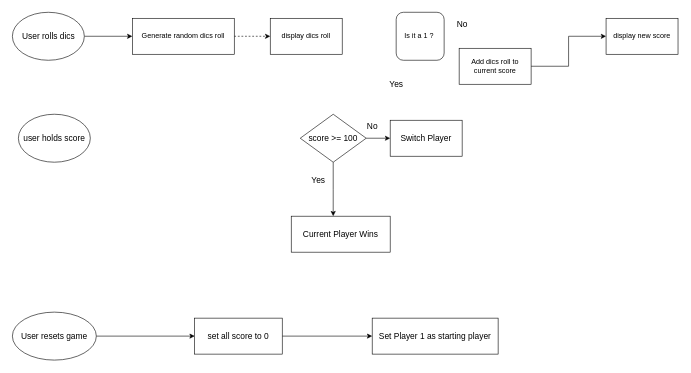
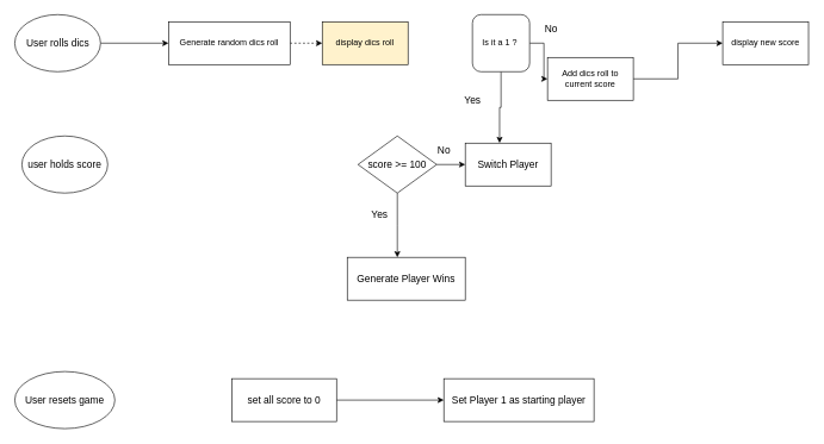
  <mxCell id="0" value="" />
  <mxCell id="1" parent="0" />
  <mxCell id="2" style="edgeStyle=orthogonalEdgeStyle;rounded=0;orthogonalLoop=1;jettySize=auto;html=1;entryX=0;entryY=0.5;entryDx=0;entryDy=0;" edge="1" parent="1" source="3" target="5"><mxGeometry relative="1" as="geometry" /></mxCell>
  <mxCell id="3" value="" style="ellipse;whiteSpace=wrap;html=1;fontSize=14;fontStyle=2" vertex="1" parent="1"><mxGeometry x="20" y="20" width="120" height="80" as="geometry" /></mxCell>
  <mxCell id="4" style="edgeStyle=orthogonalEdgeStyle;rounded=0;orthogonalLoop=1;jettySize=auto;html=1;entryX=0;entryY=0.5;entryDx=0;entryDy=0;dashed=1;" edge="1" parent="1" source="5" target="6"><mxGeometry relative="1" as="geometry" /></mxCell>
- <mxCell id="5" value="Generate random dics roll" style="rounded=0;whiteSpace=wrap;html=1;" vertex="1" parent="1"><mxGeometry x="220" y="30" width="170" height="60" as="geometry" /></mxCell>
- <mxCell id="6" value="display dics roll" style="rounded=0;whiteSpace=wrap;html=1;" vertex="1" parent="1"><mxGeometry x="450" y="30" width="120" height="60" as="geometry" /></mxCell>
+ <mxCell id="5" value="Generate random dics roll" style="rounded=0;whiteSpace=wrap;html=1;" vertex="1" parent="1"><mxGeometry x="235" y="30" width="170" height="60" as="geometry" /></mxCell>
+ <mxCell id="6" value="display dics roll" style="rounded=0;whiteSpace=wrap;html=1;fillColor=#fff2cc;" vertex="1" parent="1"><mxGeometry x="450" y="30" width="120" height="60" as="geometry" /></mxCell>
+ <mxCell id="7" style="edgeStyle=orthogonalEdgeStyle;rounded=0;orthogonalLoop=1;jettySize=auto;html=1;exitX=1;exitY=0.5;exitDx=0;exitDy=0;entryX=0;entryY=0.5;entryDx=0;entryDy=0;" edge="1" parent="1" source="9" target="11"><mxGeometry relative="1" as="geometry" /></mxCell>
+ <mxCell id="8" style="edgeStyle=orthogonalEdgeStyle;rounded=0;orthogonalLoop=1;jettySize=auto;html=1;exitX=0.5;exitY=1;exitDx=0;exitDy=0;entryX=0.4;entryY=-0.003;entryDx=0;entryDy=0;entryPerimeter=0;" edge="1" parent="1" source="9" target="18"><mxGeometry relative="1" as="geometry"><mxPoint x="710" y="160" as="targetPoint" /></mxGeometry></mxCell>
  <mxCell id="9" value="Is it a 1 ?&amp;nbsp;" style="whiteSpace=wrap;html=1;rounded=1;" vertex="1" parent="1"><mxGeometry x="660" y="20" width="80" height="80" as="geometry" /></mxCell>
  <mxCell id="10" style="edgeStyle=orthogonalEdgeStyle;rounded=0;orthogonalLoop=1;jettySize=auto;html=1;exitX=1;exitY=0.5;exitDx=0;exitDy=0;entryX=0;entryY=0.5;entryDx=0;entryDy=0;" edge="1" parent="1" source="11" target="12"><mxGeometry relative="1" as="geometry" /></mxCell>
  <mxCell id="11" value="Add dics roll to current score" style="rounded=0;whiteSpace=wrap;html=1;" vertex="1" parent="1"><mxGeometry x="765" y="80" width="120" height="60" as="geometry" /></mxCell>
  <mxCell id="12" value="display new score" style="rounded=0;whiteSpace=wrap;html=1;" vertex="1" parent="1"><mxGeometry x="1010" y="30" width="120" height="60" as="geometry" /></mxCell>
  <mxCell id="13" value="User rolls dics" style="text;html=1;resizable=0;autosize=1;align=center;verticalAlign=middle;points=[];fillColor=none;strokeColor=none;rounded=0;fontSize=14;" vertex="1" parent="1"><mxGeometry x="25" y="45" width="110" height="30" as="geometry" /></mxCell>
  <mxCell id="14" value="user holds score" style="ellipse;whiteSpace=wrap;html=1;fontSize=14;" vertex="1" parent="1"><mxGeometry x="30" y="190" width="120" height="80" as="geometry" /></mxCell>
  <mxCell id="15" style="edgeStyle=orthogonalEdgeStyle;rounded=0;orthogonalLoop=1;jettySize=auto;html=1;entryX=0;entryY=0.5;entryDx=0;entryDy=0;fontSize=14;" edge="1" parent="1" source="17" target="18"><mxGeometry relative="1" as="geometry" /></mxCell>
  <mxCell id="16" style="edgeStyle=orthogonalEdgeStyle;rounded=0;orthogonalLoop=1;jettySize=auto;html=1;exitX=0.5;exitY=1;exitDx=0;exitDy=0;fontSize=14;" edge="1" parent="1" source="17"><mxGeometry relative="1" as="geometry"><mxPoint x="555" y="360" as="targetPoint" /></mxGeometry></mxCell>
  <mxCell id="17" value="score &amp;gt;= 100" style="rhombus;whiteSpace=wrap;html=1;fontSize=14;" vertex="1" parent="1"><mxGeometry x="500" y="190" width="110" height="80" as="geometry" /></mxCell>
  <mxCell id="18" value="Switch Player" style="rounded=0;whiteSpace=wrap;html=1;fontSize=14;" vertex="1" parent="1"><mxGeometry x="650" y="200" width="120" height="60" as="geometry" /></mxCell>
  <mxCell id="19" value="No" style="text;html=1;resizable=0;autosize=1;align=center;verticalAlign=middle;points=[];fillColor=none;strokeColor=none;rounded=0;fontSize=14;" vertex="1" parent="1"><mxGeometry x="750" y="25" width="40" height="30" as="geometry" /></mxCell>
  <mxCell id="20" value="Yes" style="text;html=1;resizable=0;autosize=1;align=center;verticalAlign=middle;points=[];fillColor=none;strokeColor=none;rounded=0;fontSize=14;" vertex="1" parent="1"><mxGeometry x="635" y="125" width="50" height="30" as="geometry" /></mxCell>
  <mxCell id="21" value="No" style="text;html=1;resizable=0;autosize=1;align=center;verticalAlign=middle;points=[];fillColor=none;strokeColor=none;rounded=0;fontSize=14;" vertex="1" parent="1"><mxGeometry x="600" y="195" width="40" height="30" as="geometry" /></mxCell>
  <mxCell id="22" value="Yes" style="text;html=1;resizable=0;autosize=1;align=center;verticalAlign=middle;points=[];fillColor=none;strokeColor=none;rounded=0;fontSize=14;" vertex="1" parent="1"><mxGeometry x="505" y="285" width="50" height="30" as="geometry" /></mxCell>
- <mxCell id="23" value="Current Player Wins" style="rounded=0;whiteSpace=wrap;html=1;fontSize=14;" vertex="1" parent="1"><mxGeometry x="485" y="360" width="165" height="60" as="geometry" /></mxCell>
- <mxCell id="24" style="edgeStyle=orthogonalEdgeStyle;rounded=0;orthogonalLoop=1;jettySize=auto;html=1;exitX=1;exitY=0.5;exitDx=0;exitDy=0;entryX=0;entryY=0.5;entryDx=0;entryDy=0;fontSize=14;" edge="1" parent="1" source="25" target="27"><mxGeometry relative="1" as="geometry" /></mxCell>
+ <mxCell id="23" value="Generate Player Wins" style="rounded=0;whiteSpace=wrap;html=1;fontSize=14;" vertex="1" parent="1"><mxGeometry x="485" y="360" width="165" height="60" as="geometry" /></mxCell>
  <mxCell id="25" value="User resets game" style="ellipse;whiteSpace=wrap;html=1;fontSize=14;" vertex="1" parent="1"><mxGeometry x="20" y="520" width="140" height="80" as="geometry" /></mxCell>
  <mxCell id="26" style="edgeStyle=orthogonalEdgeStyle;rounded=0;orthogonalLoop=1;jettySize=auto;html=1;exitX=1;exitY=0.5;exitDx=0;exitDy=0;entryX=0;entryY=0.5;entryDx=0;entryDy=0;fontSize=14;" edge="1" parent="1" source="27" target="28"><mxGeometry relative="1" as="geometry" /></mxCell>
  <mxCell id="27" value="set all score to 0" style="rounded=0;whiteSpace=wrap;html=1;fontSize=14;" vertex="1" parent="1"><mxGeometry x="324" y="530" width="146" height="60" as="geometry" /></mxCell>
  <mxCell id="28" value="Set Player 1 as starting player" style="rounded=0;whiteSpace=wrap;html=1;fontSize=14;" vertex="1" parent="1"><mxGeometry x="620" y="530" width="210" height="60" as="geometry" /></mxCell>
